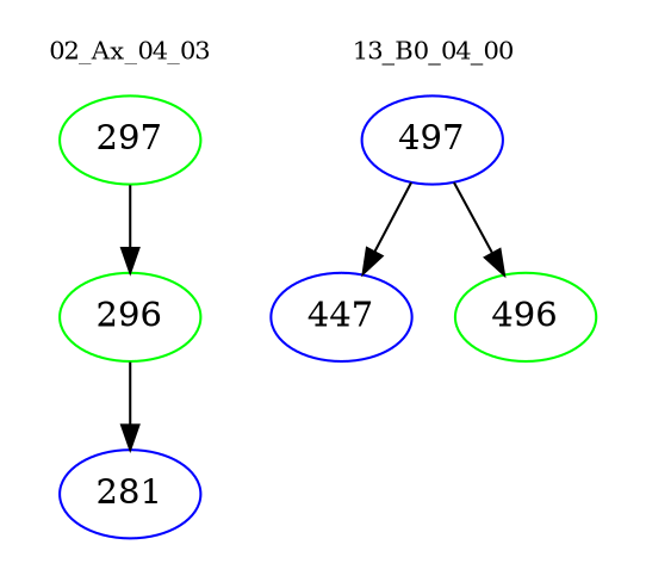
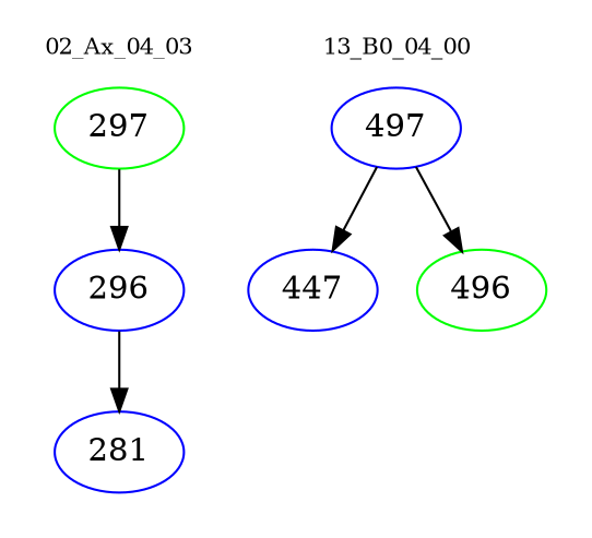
  digraph {
    node [color=blue]
    edge [color=black]
-   n1 [color=green label=296]
+   n1 [label=296]
    n2 [label=281]
    n3 [color=green label=297]
    n4 [label=497]
    n5 [label=447]
    n6 [color=green label=496]
    subgraph cluster_1 {
      color=white
      fontsize=10
      label="02_Ax_04_03"
      n1
      n2
      n3
    }
    subgraph cluster_2 {
      color=white
      fontsize=10
      label="13_B0_04_00"
      n4
      n5
      n6
    }
    n1 -> n2
    n3 -> n1
    n4 -> n5
    n4 -> n6
  }
